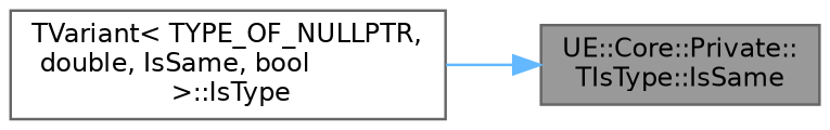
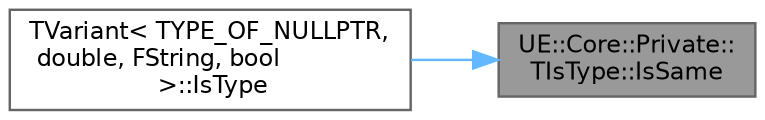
  digraph {
    rankdir=RL
    node [fontname=Helvetica fontsize=10 shape=box style=filled]
    n1 [color=gray40 fillcolor=grey60 fontcolor=black height=0.2 label="UE::Core::Private::\lTIsType::IsSame" width=0.4]
-   n2 [color=grey40 fillcolor=white height=0.2 label="TVariant\< TYPE_OF_NULLPTR,\l double, IsSame, bool\l \>::IsType" width=0.4]
+   n2 [color=grey40 fillcolor=white height=0.2 label="TVariant\< TYPE_OF_NULLPTR,\l double, FString, bool\l \>::IsType" width=0.4]
    n1 -> n2 [color=steelblue1 dir=back fontname=Helvetica fontsize=10 labelfontname=Helvetica labelfontsize=10 style=solid]
  }
